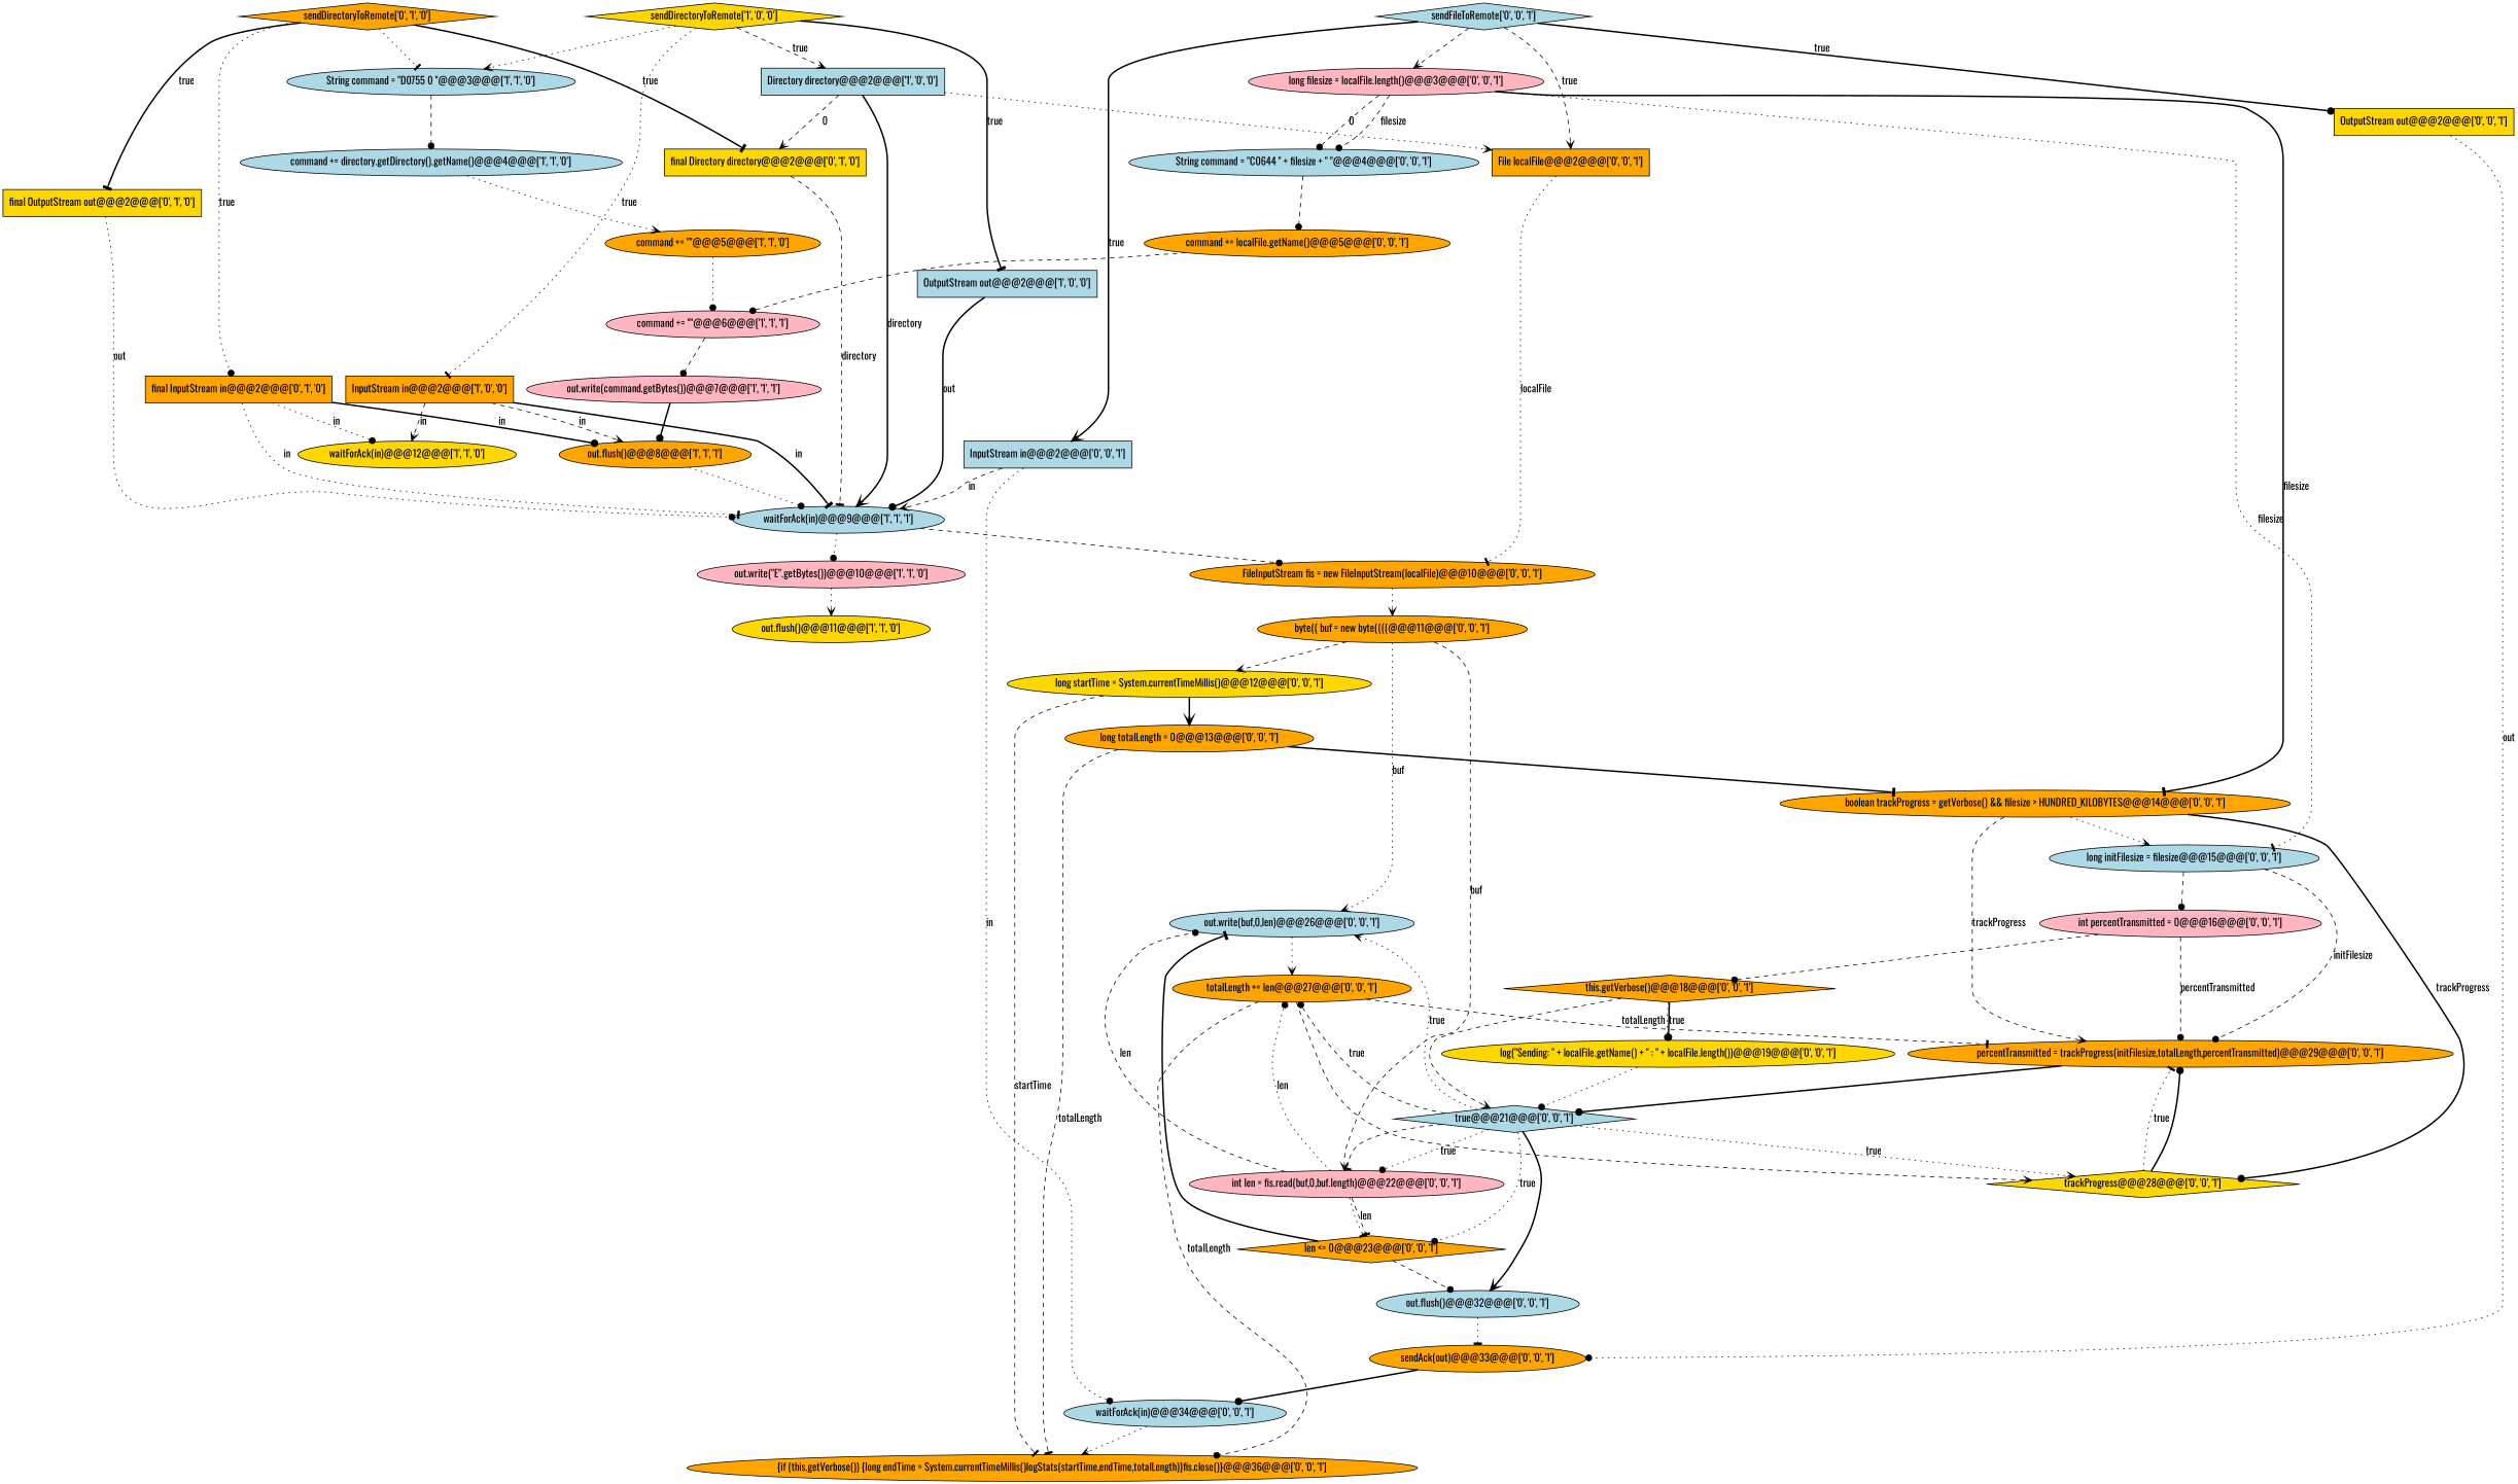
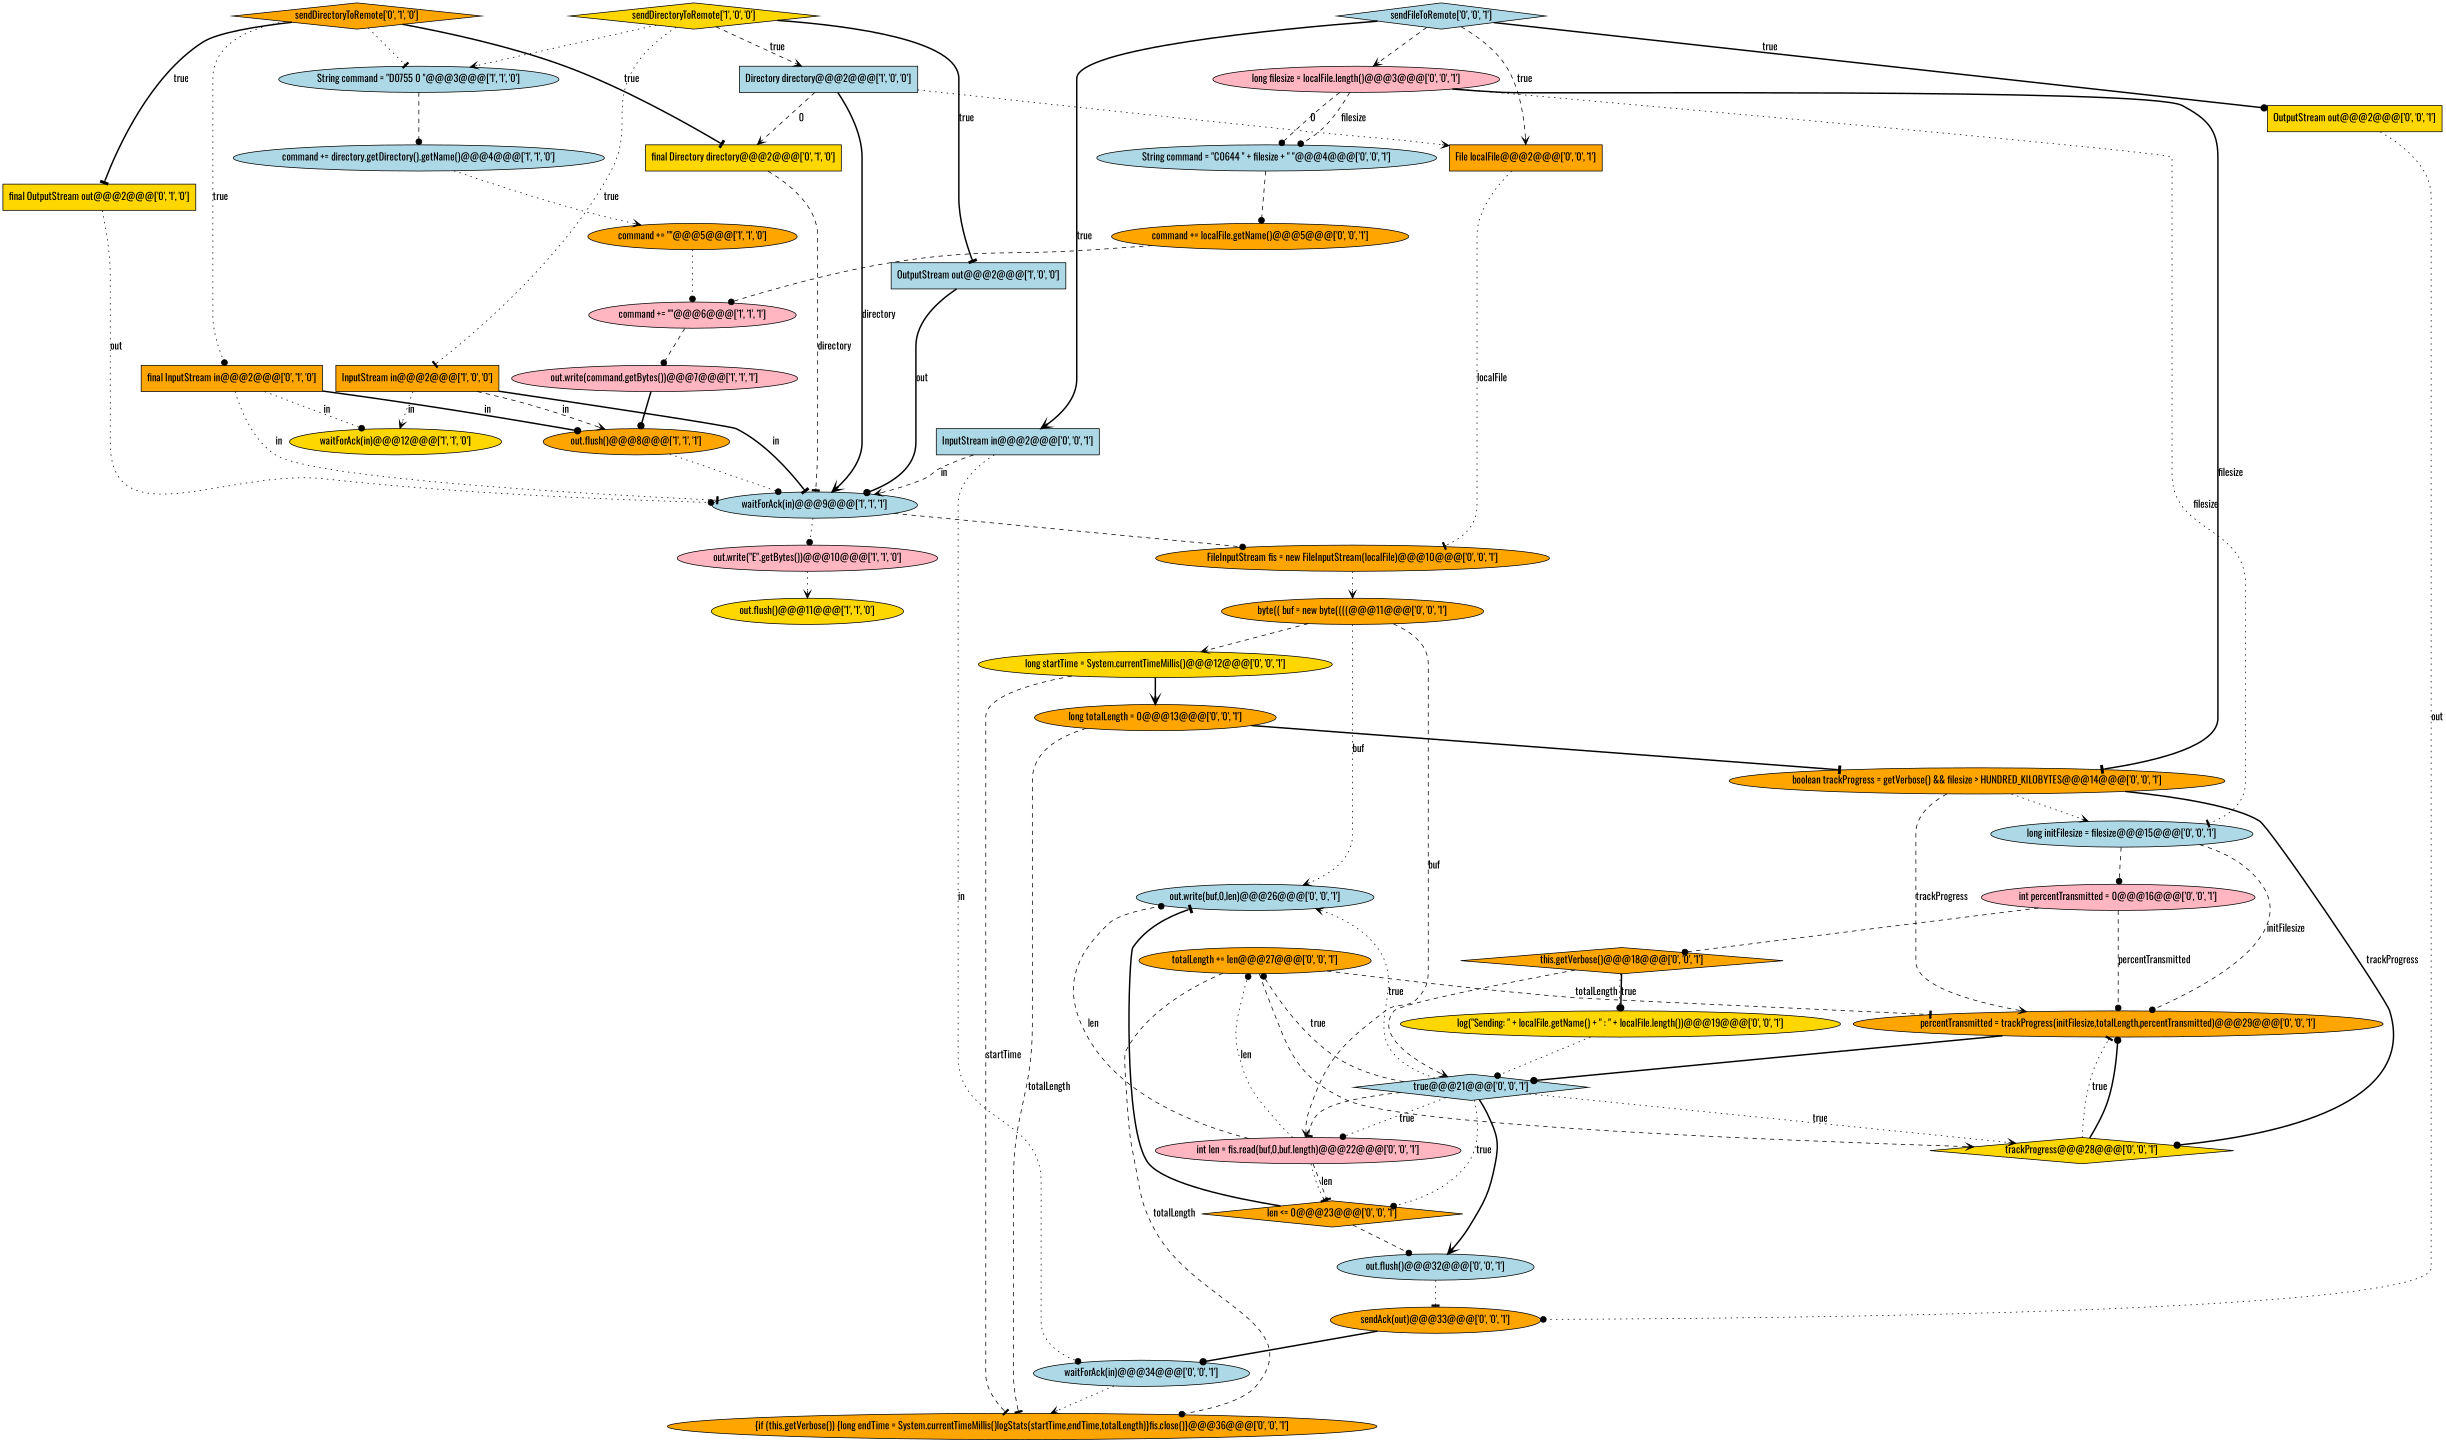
  digraph {
    fontname=Oswald
    node [fillcolor=orange fontname=Oswald shape=ellipse style=filled]
    edge [arrowhead=dot fontname=Oswald style=dotted]
    n1 [fillcolor=lightblue label="waitForAck(in)@@@9@@@['1', '1', '1']"]
    n2 [label="FileInputStream fis = new FileInputStream(localFile)@@@10@@@['0', '0', '1']"]
    n3 [fillcolor=lightpink label="out.write(\"E\".getBytes())@@@10@@@['1', '1', '0']"]
    n4 [label="byte(( buf = new byte((((@@@11@@@['0', '0', '1']"]
    n5 [fillcolor=gold label="out.flush()@@@11@@@['1', '1', '0']"]
    n6 [fillcolor=lightblue label="out.flush()@@@32@@@['0', '0', '1']"]
    n7 [label="sendAck(out)@@@33@@@['0', '0', '1']"]
    n8 [fillcolor=lightblue label="waitForAck(in)@@@34@@@['0', '0', '1']"]
    n9 [label="final InputStream in@@@2@@@['0', '1', '0']" shape=box]
    n10 [fillcolor=gold label="waitForAck(in)@@@12@@@['1', '1', '0']"]
    n11 [label="out.flush()@@@8@@@['1', '1', '1']"]
    n12 [fillcolor=lightpink label="long filesize = localFile.length()@@@3@@@['0', '0', '1']"]
    n13 [fillcolor=lightblue label="String command = \"C0644 \" + filesize + \" \"@@@4@@@['0', '0', '1']"]
    n14 [fillcolor=lightblue label="long initFilesize = filesize@@@15@@@['0', '0', '1']"]
    n15 [label="boolean trackProgress = getVerbose() && filesize > HUNDRED_KILOBYTES@@@14@@@['0', '0', '1']"]
    n16 [label="command += localFile.getName()@@@5@@@['0', '0', '1']"]
    n17 [fillcolor=lightpink label="int percentTransmitted = 0@@@16@@@['0', '0', '1']"]
    n18 [label="percentTransmitted = trackProgress(initFilesize,totalLength,percentTransmitted)@@@29@@@['0', '0', '1']"]
    n19 [fillcolor=gold label="trackProgress@@@28@@@['0', '0', '1']" shape=diamond]
    n20 [label="this.getVerbose()@@@18@@@['0', '0', '1']" shape=diamond]
    n21 [fillcolor=lightblue label="true@@@21@@@['0', '0', '1']" shape=diamond]
    n22 [fillcolor=gold label="log(\"Sending: \" + localFile.getName() + \" : \" + localFile.length())@@@19@@@['0', '0', '1']"]
    n23 [label="InputStream in@@@2@@@['1', '0', '0']" shape=box]
    n24 [fillcolor=lightblue label="out.write(buf,0,len)@@@26@@@['0', '0', '1']"]
    n25 [fillcolor=lightpink label="int len = fis.read(buf,0,buf.length)@@@22@@@['0', '0', '1']"]
    n26 [fillcolor=gold label="long startTime = System.currentTimeMillis()@@@12@@@['0', '0', '1']"]
    n27 [fillcolor=lightblue label="sendFileToRemote['0', '0', '1']" shape=diamond]
    n28 [fillcolor=lightblue label="InputStream in@@@2@@@['0', '0', '1']" shape=box]
    n29 [label="File localFile@@@2@@@['0', '0', '1']" shape=box]
    n30 [fillcolor=gold label="OutputStream out@@@2@@@['0', '0', '1']" shape=box]
    n31 [fillcolor=lightpink label="out.write(command.getBytes())@@@7@@@['1', '1', '1']"]
    n32 [fillcolor=lightpink label="command += \"\"@@@6@@@['1', '1', '1']"]
    n33 [label="{if (this.getVerbose()) {long endTime = System.currentTimeMillis()logStats(startTime,endTime,totalLength)}fis.close()}@@@36@@@['0', '0', '1']"]
    n34 [label="totalLength += len@@@27@@@['0', '0', '1']"]
    n35 [label="len <= 0@@@23@@@['0', '0', '1']" shape=diamond]
    n36 [label="command += \"\"@@@5@@@['1', '1', '0']"]
    n37 [label="long totalLength = 0@@@13@@@['0', '0', '1']"]
    n38 [fillcolor=lightblue label="String command = \"D0755 0 \"@@@3@@@['1', '1', '0']"]
    n39 [fillcolor=lightblue label="command += directory.getDirectory().getName()@@@4@@@['1', '1', '0']"]
    n40 [label="sendDirectoryToRemote['0', '1', '0']" shape=diamond]
    n41 [fillcolor=gold label="final Directory directory@@@2@@@['0', '1', '0']" shape=box]
    n42 [fillcolor=gold label="final OutputStream out@@@2@@@['0', '1', '0']" shape=box]
    n43 [fillcolor=gold label="sendDirectoryToRemote['1', '0', '0']" shape=diamond]
    n44 [fillcolor=lightblue label="Directory directory@@@2@@@['1', '0', '0']" shape=box]
    n45 [fillcolor=lightblue label="OutputStream out@@@2@@@['1', '0', '0']" shape=box]
    n1 -> n2 [style=dashed]
    n1 -> n3
    n2 -> n4 [arrowhead=vee]
    n3 -> n5 [arrowhead=vee]
    n4 -> n24 [arrowhead=vee label=buf]
    n4 -> n25 [arrowhead=vee label=buf style=dashed]
    n4 -> n26 [arrowhead=vee style=dashed]
    n6 -> n7 [arrowhead=tee]
    n7 -> n8 [style=bold]
    n8 -> n33 [arrowhead=vee]
    n9 -> n1 [arrowhead=tee label=in]
    n9 -> n10 [label=in]
    n9 -> n11 [label=in style=bold]
    n11 -> n1
    n12 -> n13 [style=dashed]
    n12 -> n13 [label=filesize style=dashed]
    n12 -> n14 [arrowhead=tee label=filesize]
    n12 -> n15 [arrowhead=tee label=filesize style=bold]
    n13 -> n16 [style=dashed]
    n14 -> n17 [style=dashed]
    n14 -> n18 [label=initFilesize style=dashed]
    n15 -> n14 [arrowhead=vee]
    n15 -> n18 [arrowhead=vee label=trackProgress style=dashed]
    n15 -> n19 [label=trackProgress style=bold]
    n16 -> n32 [style=dashed]
    n17 -> n18 [label=percentTransmitted style=dashed]
    n17 -> n20 [style=dashed]
    n18 -> n21 [style=bold]
    n19 -> n18 [arrowhead=tee label=true]
    n19 -> n18 [style=bold]
    n20 -> n21 [arrowhead=vee style=dashed]
    n20 -> n22
    n20 -> n22 [label=true style=bold]
    n21 -> n6 [arrowhead=vee style=bold]
    n21 -> n19 [arrowhead=vee label=true]
    n21 -> n24 [arrowhead=vee label=true]
    n21 -> n25 [arrowhead=tee style=dashed]
    n21 -> n25 [label=true]
    n21 -> n34 [label=true style=dashed]
    n21 -> n35 [label=true]
    n22 -> n21
    n23 -> n1 [arrowhead=tee label=in style=bold]
-   n23 -> n10 [arrowhead=vee label=in style=dashed]
+   n23 -> n10 [arrowhead=vee label=in]
    n23 -> n11 [arrowhead=vee label=in style=dashed]
-   n24 -> n34 [arrowhead=vee]
    n25 -> n24 [label=len style=dashed]
    n25 -> n34 [label=len]
    n25 -> n35 [arrowhead=tee]
    n25 -> n35 [arrowhead=tee label=len style=dashed]
    n26 -> n33 [arrowhead=tee label=startTime style=dashed]
    n26 -> n37 [arrowhead=vee style=bold]
    n27 -> n12 [arrowhead=vee style=dashed]
    n27 -> n28 [arrowhead=vee label=true style=bold]
    n27 -> n29 [arrowhead=vee label=true style=dashed]
    n27 -> n30 [label=true style=bold]
    n28 -> n1 [arrowhead=vee label=in style=dashed]
    n28 -> n8 [label=in]
    n29 -> n2 [arrowhead=tee label=localFile]
    n30 -> n7 [label=out]
    n31 -> n11 [style=bold]
    n32 -> n31 [style=dashed]
    n34 -> n18 [arrowhead=tee label=totalLength style=dashed]
    n34 -> n19 [arrowhead=vee style=dashed]
    n34 -> n33 [label=totalLength style=dashed]
    n35 -> n6 [style=dashed]
    n35 -> n24 [arrowhead=tee style=bold]
    n36 -> n32
    n37 -> n15 [arrowhead=tee style=bold]
    n37 -> n33 [arrowhead=tee label=totalLength style=dashed]
    n38 -> n39 [style=dashed]
    n39 -> n36 [arrowhead=vee]
    n40 -> n9 [label=true]
    n40 -> n38 [arrowhead=tee]
    n40 -> n41 [arrowhead=tee label=true style=bold]
    n40 -> n42 [arrowhead=tee label=true style=bold]
    n41 -> n1 [arrowhead=tee label=directory style=dashed]
    n42 -> n1 [label=out]
    n43 -> n23 [arrowhead=tee label=true]
    n43 -> n38 [arrowhead=vee]
    n43 -> n44 [arrowhead=vee label=true style=dashed]
    n43 -> n45 [arrowhead=tee label=true style=bold]
    n44 -> n1 [arrowhead=vee label=directory style=bold]
    n44 -> n29 [arrowhead=vee label=0]
    n44 -> n41 [arrowhead=vee label=0 style=dashed]
    n45 -> n1 [label=out style=bold]
  }
